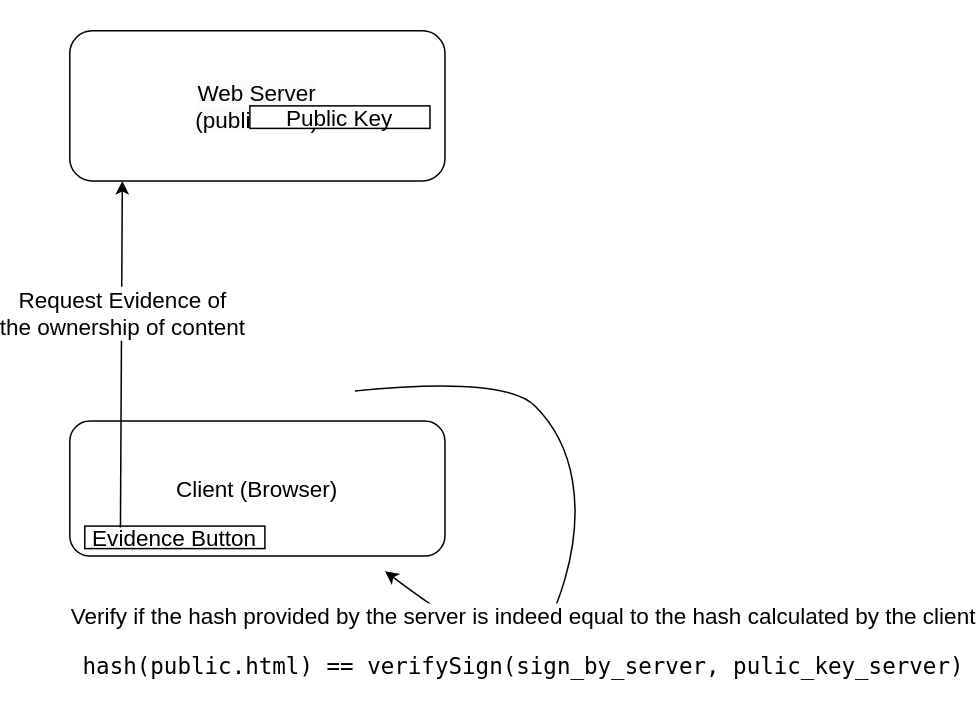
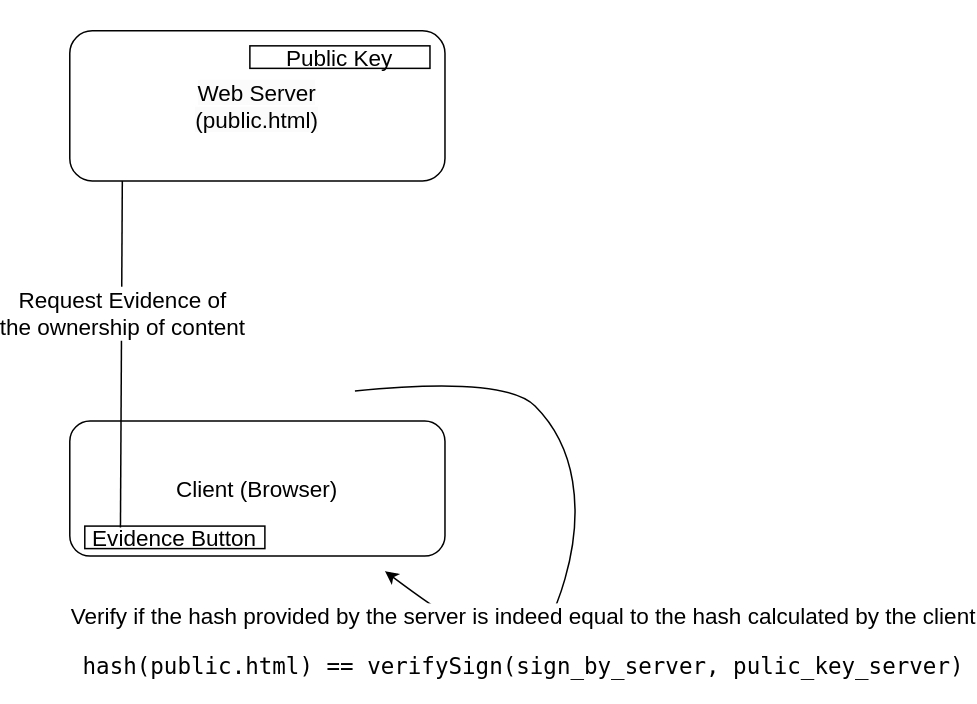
  <mxCell id="0" />
  <mxCell id="1" parent="0" />
  <mxCell id="2" value="&lt;span style=&quot;color: rgb(0, 0, 0); font-family: Helvetica; font-size: 15px; font-style: normal; font-variant-ligatures: normal; font-variant-caps: normal; font-weight: 400; letter-spacing: normal; orphans: 2; text-align: center; text-indent: 0px; text-transform: none; widows: 2; word-spacing: 0px; -webkit-text-stroke-width: 0px; background-color: rgb(251, 251, 251); text-decoration-thickness: initial; text-decoration-style: initial; text-decoration-color: initial; float: none; display: inline !important;&quot;&gt;Web Server&lt;/span&gt;&lt;br style=&quot;border-color: var(--border-color); color: rgb(0, 0, 0); font-family: Helvetica; font-size: 15px; font-style: normal; font-variant-ligatures: normal; font-variant-caps: normal; font-weight: 400; letter-spacing: normal; orphans: 2; text-align: center; text-indent: 0px; text-transform: none; widows: 2; word-spacing: 0px; -webkit-text-stroke-width: 0px; background-color: rgb(251, 251, 251); text-decoration-thickness: initial; text-decoration-style: initial; text-decoration-color: initial;&quot;&gt;&lt;span style=&quot;color: rgb(0, 0, 0); font-family: Helvetica; font-size: 15px; font-style: normal; font-variant-ligatures: normal; font-variant-caps: normal; font-weight: 400; letter-spacing: normal; orphans: 2; text-align: center; text-indent: 0px; text-transform: none; widows: 2; word-spacing: 0px; -webkit-text-stroke-width: 0px; background-color: rgb(251, 251, 251); text-decoration-thickness: initial; text-decoration-style: initial; text-decoration-color: initial; float: none; display: inline !important;&quot;&gt;(public.html)&lt;/span&gt;" style="rounded=1;whiteSpace=wrap;html=1;fontSize=15;" vertex="1" parent="1"><mxGeometry x="20" y="20" width="250" height="100" as="geometry" /></mxCell>
  <mxCell id="3" value="Client (Browser)&lt;br style=&quot;font-size: 15px;&quot;&gt;" style="rounded=1;whiteSpace=wrap;html=1;fontSize=15;" vertex="1" parent="1"><mxGeometry x="20" y="280" width="250" height="90" as="geometry" /></mxCell>
  <mxCell id="4" value="Evidence Button" style="rounded=0;whiteSpace=wrap;html=1;points=[[0,0,0,0,0],[0,0.25,0,0,0],[0,0.5,0,0,0],[0,0.75,0,0,0],[0,1,0,0,0],[0.25,0,0,0,0],[0.25,1,0,0,0],[0.5,0,0,0,0],[0.5,1,0,0,0],[0.75,0,0,0,0],[0.75,1,0,0,0],[1,0,0,0,0],[1,0.25,0,0,0],[1,0.5,0,0,0],[1,0.75,0,0,0],[1,1,0,0,0]];movable=1;resizable=1;rotatable=1;deletable=1;editable=1;locked=0;connectable=1;container=1;fontSize=15;" vertex="1" parent="1"><mxGeometry x="30" y="350" width="120" height="15" as="geometry" /></mxCell>
- <mxCell id="5" value="" style="endArrow=classic;html=1;rounded=0;exitX=0.198;exitY=0.067;exitDx=0;exitDy=0;exitPerimeter=0;fontSize=15;entryX=0.14;entryY=1;entryDx=0;entryDy=0;entryPerimeter=0;" edge="1" parent="1" source="4" target="2"><mxGeometry width="50" height="50" relative="1" as="geometry"><mxPoint x="50" y="280" as="sourcePoint" /><mxPoint x="60" y="130" as="targetPoint" /></mxGeometry></mxCell>
+ <mxCell id="5" value="" style="endArrow=none;html=1;rounded=0;exitX=0.198;exitY=0.067;exitDx=0;exitDy=0;exitPerimeter=0;fontSize=15;entryX=0.14;entryY=1;entryDx=0;entryDy=0;entryPerimeter=0;" edge="1" parent="1" source="4" target="2"><mxGeometry width="50" height="50" relative="1" as="geometry"><mxPoint x="50" y="280" as="sourcePoint" /><mxPoint x="60" y="130" as="targetPoint" /></mxGeometry></mxCell>
  <mxCell id="6" value="Request Evidence of&lt;br style=&quot;font-size: 15px;&quot;&gt;the ownership of content" style="edgeLabel;html=1;align=center;verticalAlign=middle;resizable=0;points=[];fontSize=15;" vertex="1" connectable="0" parent="5"><mxGeometry x="0.251" relative="1" as="geometry"><mxPoint as="offset" /></mxGeometry></mxCell>
  <mxCell id="7" value="" style="curved=1;endArrow=classic;html=1;rounded=0;" edge="1" parent="1"><mxGeometry width="50" height="50" relative="1" as="geometry"><mxPoint x="210" y="260" as="sourcePoint" /><mxPoint x="230" y="380" as="targetPoint" /><Array as="points"><mxPoint x="310" y="250" /><mxPoint x="350" y="290" /><mxPoint x="360" y="350" /><mxPoint x="340" y="420" /><mxPoint x="310" y="440" /></Array></mxGeometry></mxCell>
  <mxCell id="8" value="&lt;font style=&quot;font-size: 15px;&quot;&gt;Verify if the hash provided by the server is indeed equal to&amp;nbsp;the hash calculated by the client&lt;br&gt;&lt;/font&gt;&lt;pre style=&quot;font-size: 15px;&quot;&gt;&lt;font style=&quot;font-size: 15px;&quot;&gt;hash(public.html) == verifySign(sign_by_server, pulic_key_server)&lt;/font&gt;&lt;/pre&gt;" style="edgeLabel;html=1;align=center;verticalAlign=middle;resizable=0;points=[];" vertex="1" connectable="0" parent="7"><mxGeometry x="0.473" y="1" relative="1" as="geometry"><mxPoint as="offset" /></mxGeometry></mxCell>
- <mxCell id="9" value="Public Key" style="rounded=0;whiteSpace=wrap;html=1;points=[[0,0,0,0,0],[0,0.25,0,0,0],[0,0.5,0,0,0],[0,0.75,0,0,0],[0,1,0,0,0],[0.25,0,0,0,0],[0.25,1,0,0,0],[0.5,0,0,0,0],[0.5,1,0,0,0],[0.75,0,0,0,0],[0.75,1,0,0,0],[1,0,0,0,0],[1,0.25,0,0,0],[1,0.5,0,0,0],[1,0.75,0,0,0],[1,1,0,0,0]];movable=1;resizable=1;rotatable=1;deletable=1;editable=1;locked=0;connectable=1;container=1;fontSize=15;" vertex="1" parent="1"><mxGeometry x="140" y="70" width="120" height="15" as="geometry" /></mxCell>
+ <mxCell id="9" value="Public Key" style="rounded=0;whiteSpace=wrap;html=1;points=[[0,0,0,0,0],[0,0.25,0,0,0],[0,0.5,0,0,0],[0,0.75,0,0,0],[0,1,0,0,0],[0.25,0,0,0,0],[0.25,1,0,0,0],[0.5,0,0,0,0],[0.5,1,0,0,0],[0.75,0,0,0,0],[0.75,1,0,0,0],[1,0,0,0,0],[1,0.25,0,0,0],[1,0.5,0,0,0],[1,0.75,0,0,0],[1,1,0,0,0]];movable=1;resizable=1;rotatable=1;deletable=1;editable=1;locked=0;connectable=1;container=1;fontSize=15;" vertex="1" parent="1"><mxGeometry x="140" y="30" width="120" height="15" as="geometry" /></mxCell>
